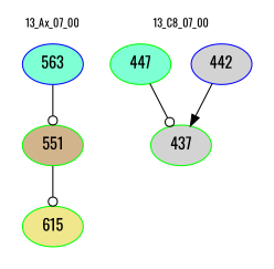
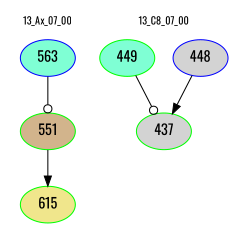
  digraph {
    fontname=Oswald
    node [color=green fillcolor=aquamarine fontname=Oswald style=filled]
    edge [arrowhead=odot color=black fontname=Oswald]
    n1 [color=blue label=563]
    n2 [fillcolor=tan label=551]
    n3 [fillcolor=khaki label=615]
-   n4 [color=blue fillcolor=lightgrey label=442]
+   n4 [color=blue fillcolor=lightgrey label=448]
    n5 [fillcolor=lightgrey label=437]
-   n6 [label=447]
+   n6 [label=449]
    subgraph cluster_1 {
      color=white
      fontsize=10
      label="13_Ax_07_00"
      n1
      n2
      n3
    }
    subgraph cluster_2 {
      color=white
      fontsize=10
      label="13_C8_07_00"
      n4
      n5
      n6
    }
    n1 -> n2
-   n2 -> n3
+   n2 -> n3 [arrowhead=normal]
    n4 -> n5 [arrowhead=normal]
    n6 -> n5
  }
